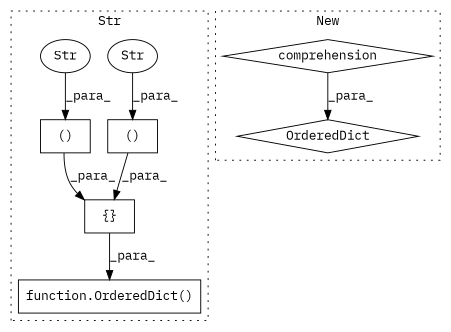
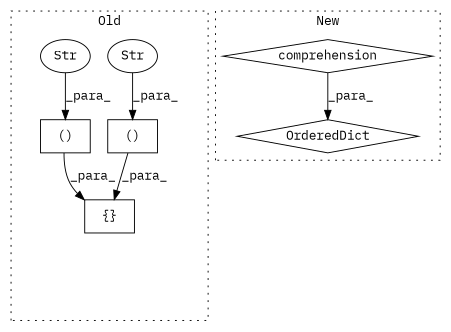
  digraph {
    fontname="IBM Plex Mono"
    node [a=54 fontname="IBM Plex Mono" shape=box]
    edge [fontname="IBM Plex Mono"]
-   n1 [a=75 l="12,1" label="function.OrderedDict()" s="11932,12243"]
    n2 [l=26 label="()" s=12152]
    n3 [a=66 l=4 label=Str s=12148 shape=ellipse]
    n4 [l=159 label="()" s=11969]
    n5 [a=66 l=6 label=Str s=11963 shape=ellipse]
    n6 [a=59 l="18,0" label="{}" s="11944,12229"]
    n7 [a=106 l=144 label=OrderedDict s=12939 shape=diamond]
    n8 [a=45 l=3 label=comprehension s=13044 shape=diamond]
    subgraph cluster_1 {
-     label=Str
+     label=Old
      style=dotted
-     n1
      n2
      n3
      n4
      n5
      n6
    }
    subgraph cluster_2 {
      label=New
      style=dotted
      n7
      n8
    }
    n2 -> n6 [label=_para_]
    n3 -> n2 [label=_para_]
    n4 -> n6 [label=_para_]
    n5 -> n4 [label=_para_]
-   n6 -> n1 [label=_para_]
    n8 -> n7 [label=_para_]
  }
